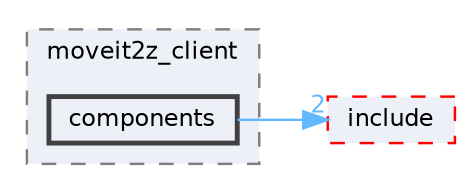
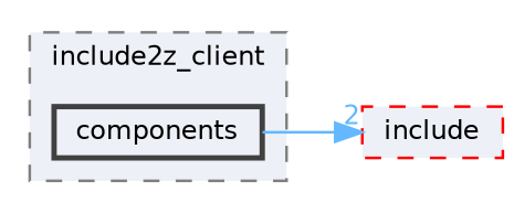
  digraph {
    compound=true
    rankdir=LR
    node [fillcolor="#edf0f7" fontname=Helvetica fontsize=10 shape=box]
    n1 [color=grey25 height=0.2 label=components style="filled,bold" width=0.4]
    n2 [color=red height=0.2 label=include style="filled,dashed" width=0.4]
    subgraph cluster_1 {
      bgcolor="#edf0f7"
      fontname=Helvetica
      fontsize=10
-     label=moveit2z_client
+     label=include2z_client
      pencolor=grey50
      style="filled,dashed"
      n1
    }
    n1 -> n2 [color=steelblue1 fontcolor=steelblue1 fontname=Helvetica fontsize=10 headlabel=2 labeldistance=1.5 labelfontname=Helvetica labelfontsize=10]
  }
